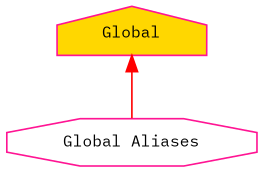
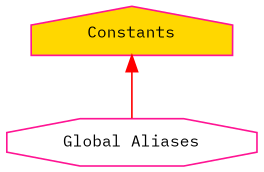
  digraph {
    rankdir=TB
    fontname="IBM Plex Mono"
    node [color=deeppink fontname="IBM Plex Mono" fontsize=10 style=filled]
-   n1 [height=0.2 label=Global shape=house width=0.4 fillcolor=gold]
+   n1 [height=0.2 label=Constants shape=house width=0.4 fillcolor=gold]
    n2 [fillcolor=white fontcolor=black height=0.2 label="Global Aliases" shape=octagon width=0.4]
    n1 -> n2 [dir=back fontname="IBM Plex Mono" fontsize=10 labelfontname=Helvetica labelfontsize=10 shape=plaintext style=solid color=red]
  }
